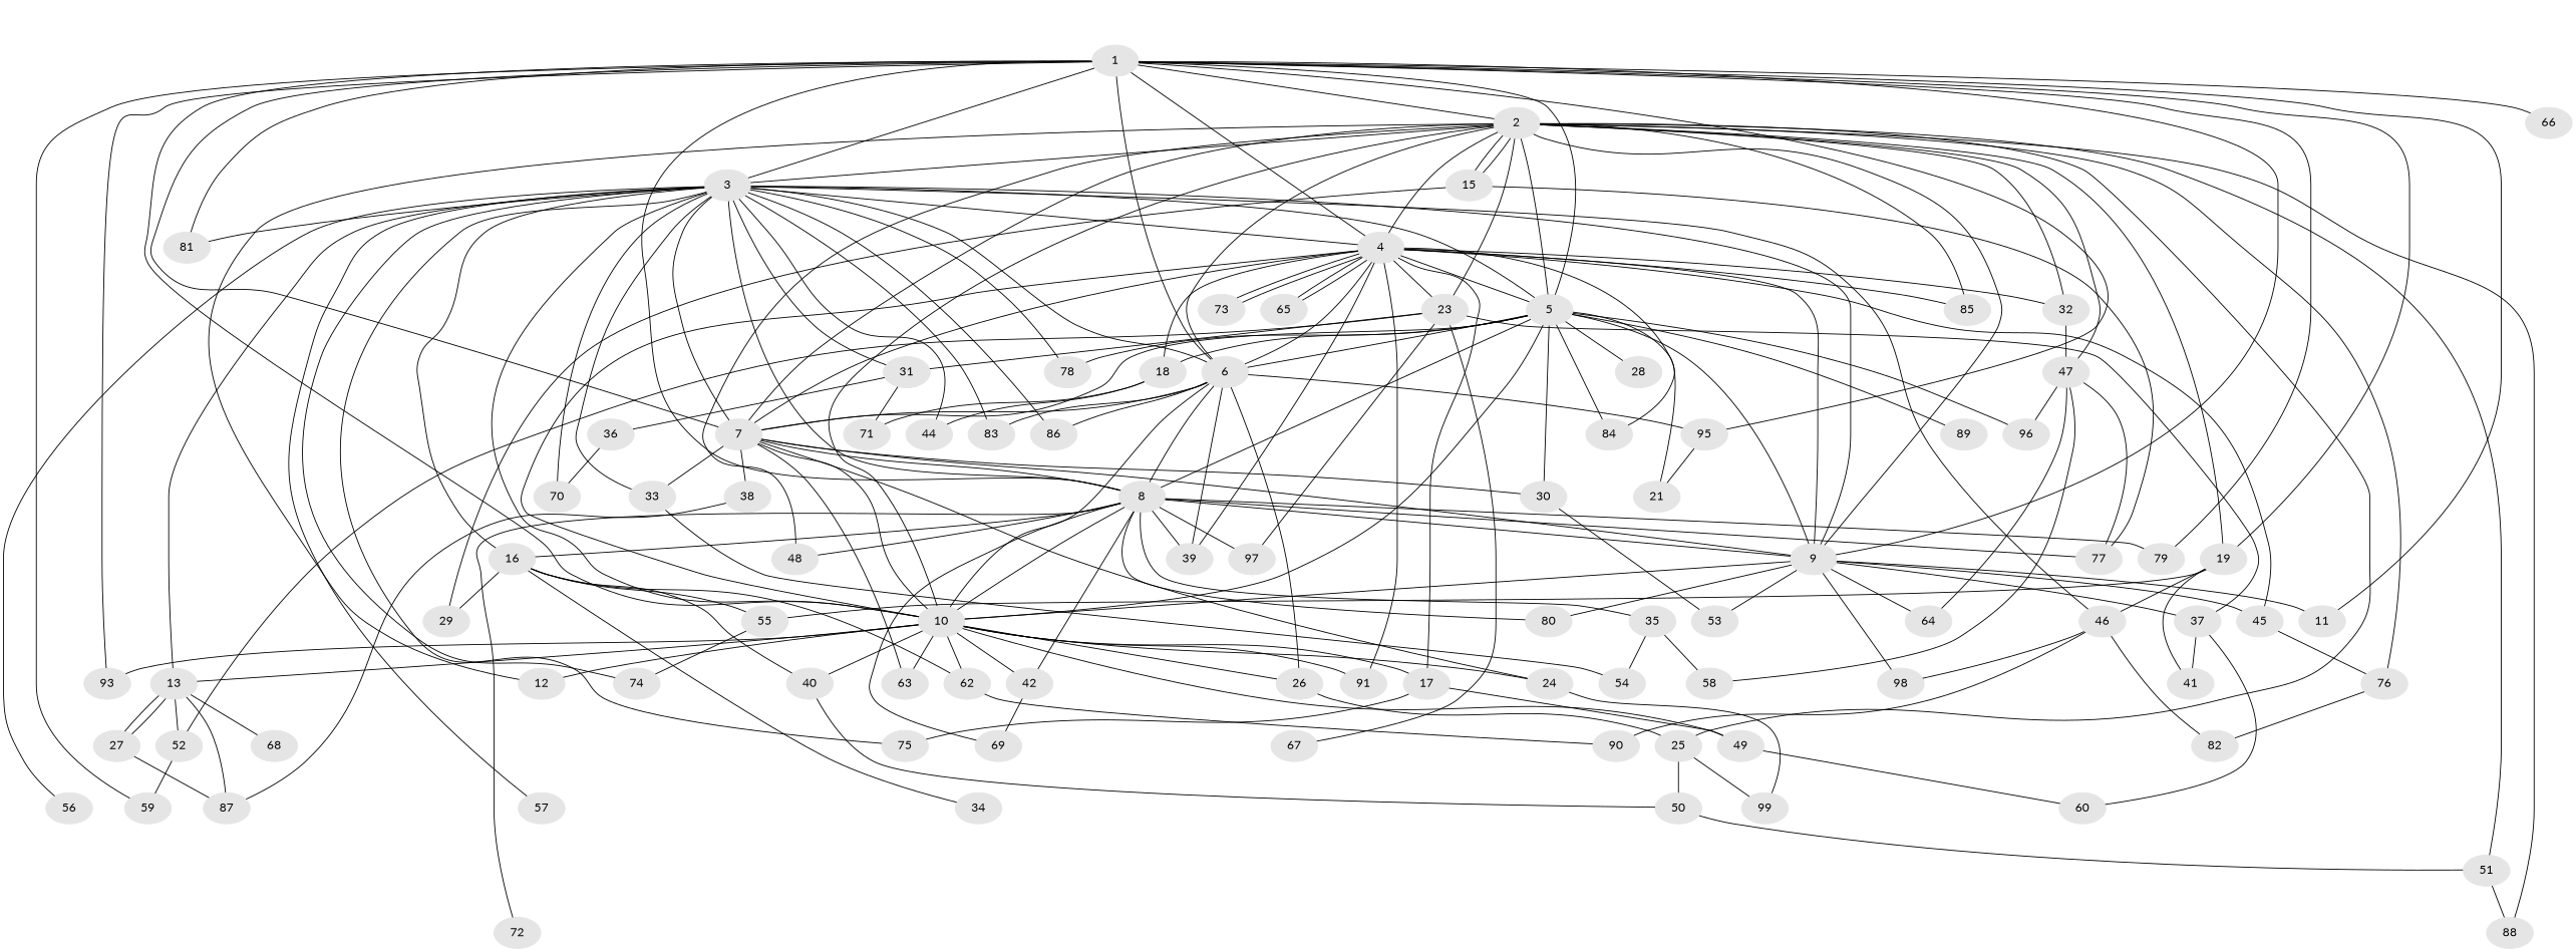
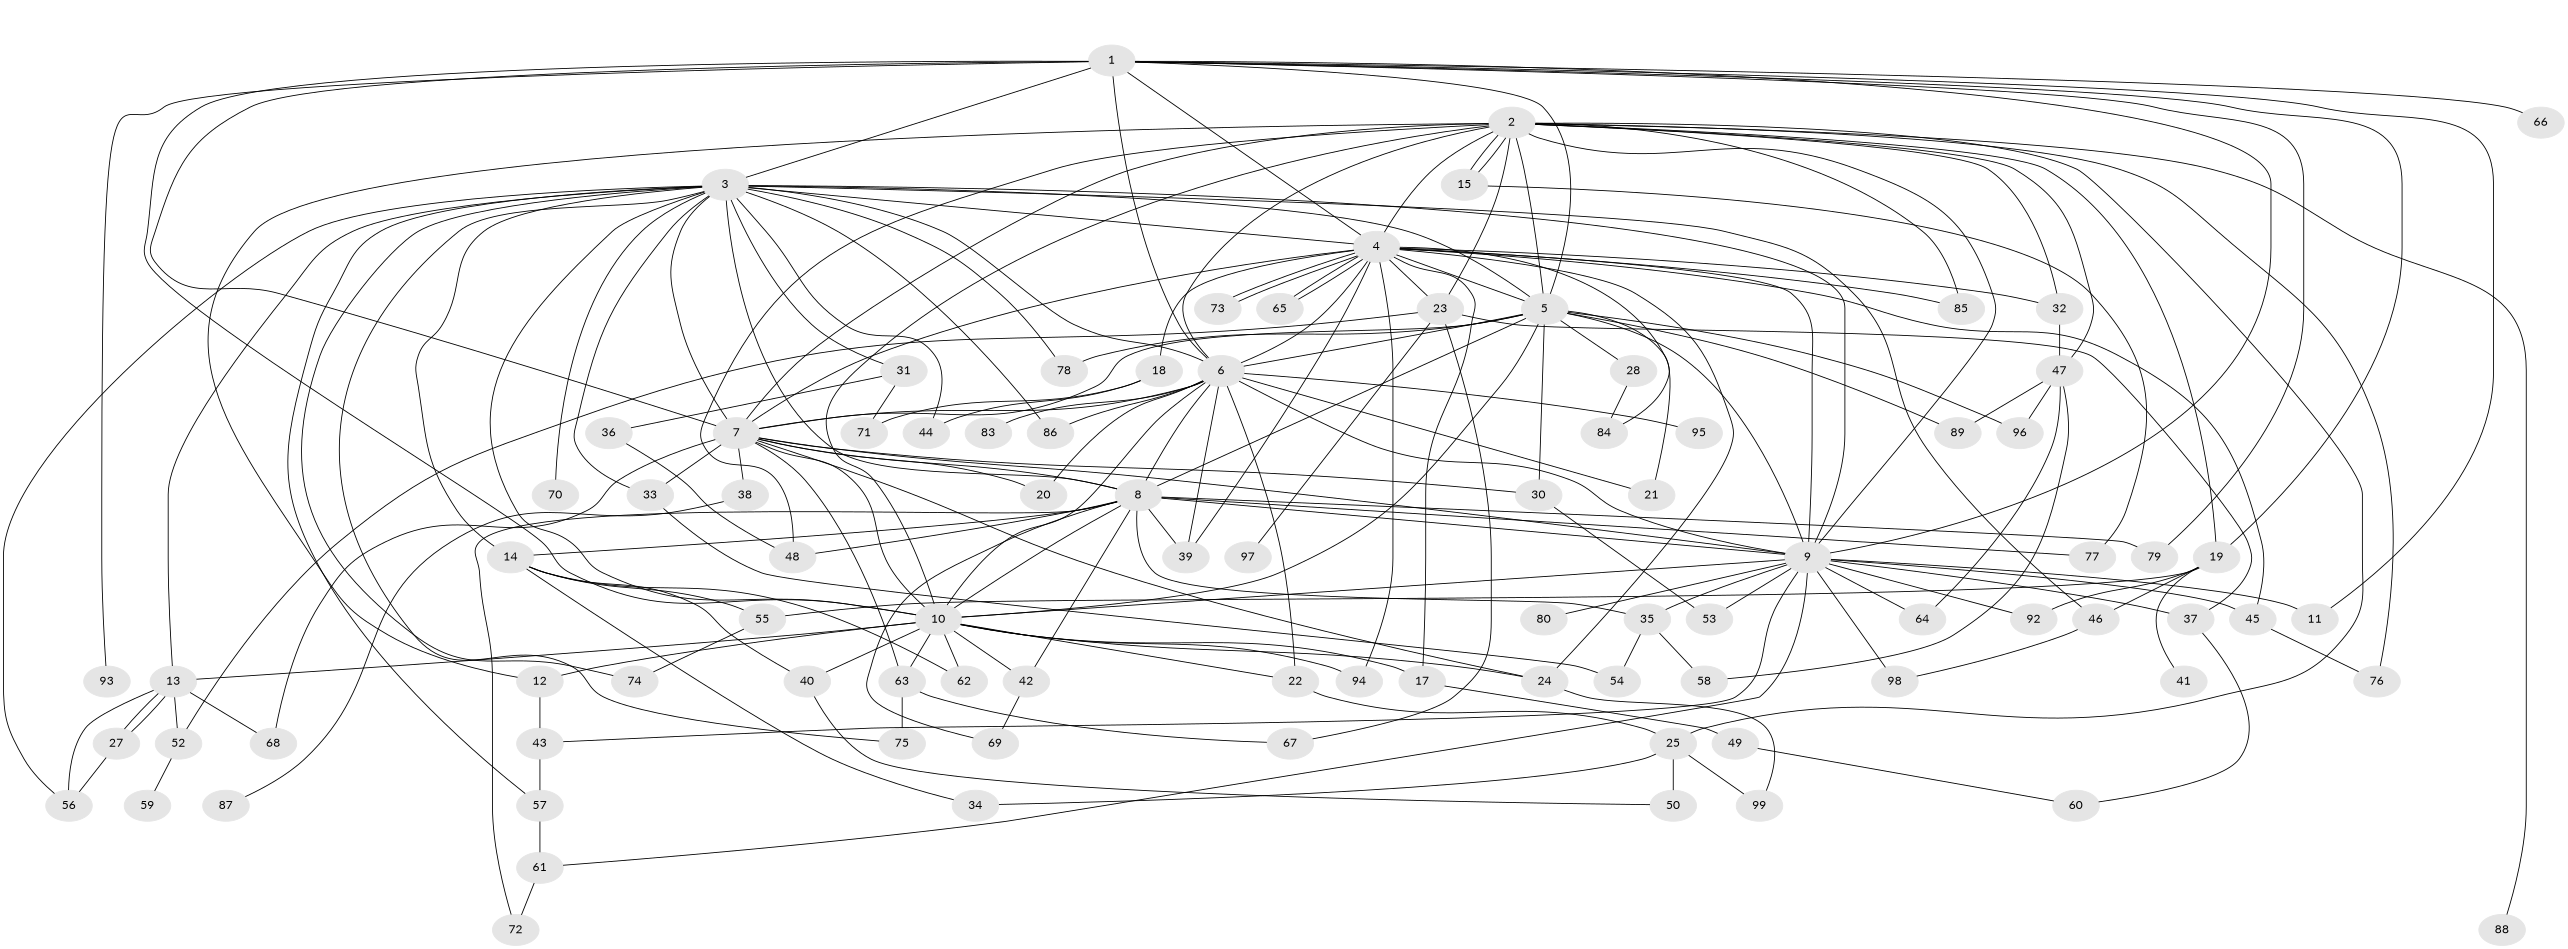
  graph {
    fontname=Lato
    node [color=gray90 fontname=Lato style=filled]
    edge [fontname=Lato]
    1
    2
    3
    4
    5
    6
    7
    8
    9
    10
    11
    19
    59
    66
    79
-   81
    93
    95
    12
    15
    23
    25
    32
    47
    48
-   51
    76
    85
    88
    13
-   14 [label=16]
+   14
    31
    33
    44
    46
    56
    57
    70
    74
    75
    78
    83
    86
    17
    18
    39
    45
    65
    73
    84
-   91
+   91 [label=94]
    21
    28
    30
    89
    96
-   22 [label=26]
+   20
+   22
    38
    24
    63
    68
    35
    42
    69
    72
    77
    80
    97
    37
+   43
    53
+   61
    64
+   92
    98
    40
    49
    62
    55
    41
-   29
    52
    67
    34
    n86 [label=99]
    50
    58
-   82
    27
    71
    36
    54
-   90
    87
    60
-   1 -- 2
    1 -- 3
    1 -- 4
    1 -- 5
    1 -- 6
    1 -- 7
-   1 -- 8
    1 -- 9
    1 -- 10
    1 -- 11
    1 -- 19
-   1 -- 59
    1 -- 66
    1 -- 79
-   1 -- 81
    1 -- 93
-   1 -- 95
-   2 -- 3
    2 -- 4
    2 -- 5
    2 -- 6
    2 -- 7
    2 -- 9
    2 -- 10
    2 -- 19
    2 -- 12
    2 -- 15
    2 -- 15
    2 -- 23
    2 -- 25
    2 -- 32
    2 -- 47
    2 -- 48
-   2 -- 51
    2 -- 76
    2 -- 85
    2 -- 88
    3 -- 4
    3 -- 5
    3 -- 6
    3 -- 7
    3 -- 8
    3 -- 9
    3 -- 10
-   3 -- 81
    3 -- 13
    3 -- 14
    3 -- 31
    3 -- 33
    3 -- 44
    3 -- 46
    3 -- 56
    3 -- 57
    3 -- 70
    3 -- 74
    3 -- 75
    3 -- 78
-   3 -- 83
    3 -- 86
    4 -- 5
    4 -- 6
    4 -- 7
    4 -- 9
-   4 -- 10
+   4 -- 24
    4 -- 23
    4 -- 32
    4 -- 85
    4 -- 17
    4 -- 18
    4 -- 39
    4 -- 45
    4 -- 65
    4 -- 65
    4 -- 73
    4 -- 73
    4 -- 84
    4 -- 91
    5 -- 6
    5 -- 7
    5 -- 8
    5 -- 9
    5 -- 10
    5 -- 78
-   5 -- 18
-   5 -- 84
+   28 -- 84
    5 -- 21
    5 -- 28
    5 -- 30
    5 -- 89
    5 -- 96
    6 -- 7
    6 -- 8
+   6 -- 9
    6 -- 10
    6 -- 95
    6 -- 83
    6 -- 86
    6 -- 39
-   95 -- 21
+   6 -- 21
+   6 -- 20
    6 -- 22
    7 -- 8
    7 -- 9
    7 -- 10
    7 -- 33
    7 -- 30
+   7 -- 20
    7 -- 38
    7 -- 24
    7 -- 63
+   7 -- 68
    8 -- 9
    8 -- 10
    8 -- 79
    8 -- 48
    8 -- 14
    8 -- 39
    8 -- 35
    8 -- 42
    8 -- 69
    8 -- 72
    8 -- 77
-   8 -- 80
-   8 -- 97
    9 -- 10
    9 -- 11
    9 -- 45
+   9 -- 35
    9 -- 80
    9 -- 37
+   9 -- 43
    9 -- 53
+   9 -- 61
    9 -- 64
+   9 -- 92
    9 -- 98
-   10 -- 93
    10 -- 12
    10 -- 13
    10 -- 17
    10 -- 91
    10 -- 22
    10 -- 24
    10 -- 63
    10 -- 42
    10 -- 40
-   10 -- 49
    10 -- 62
    19 -- 46
+   19 -- 92
    19 -- 55
    19 -- 41
+   12 -- 43
    15 -- 77
-   15 -- 29
-   23 -- 31
    23 -- 97
    23 -- 37
    23 -- 52
    23 -- 67
+   25 -- 34
    25 -- n86
    25 -- 50
    32 -- 47
-   47 -- 77
+   47 -- 89
    47 -- 96
    47 -- 64
    47 -- 58
-   51 -- 88
-   76 -- 82
-   13 -- 87
+   13 -- 56
    13 -- 68
    13 -- 52
    13 -- 27
    13 -- 27
    14 -- 40
    14 -- 62
    14 -- 55
-   14 -- 29
    14 -- 34
    31 -- 71
    31 -- 36
    33 -- 54
    46 -- 98
-   46 -- 82
-   46 -- 90
+   57 -- 61
    17 -- 49
    18 -- 44
    18 -- 71
    45 -- 76
    30 -- 53
    22 -- 25
    38 -- 87
    24 -- n86
-   17 -- 75
+   63 -- 75
+   63 -- 67
    35 -- 58
    35 -- 54
    42 -- 69
-   37 -- 41
    37 -- 60
+   43 -- 57
+   61 -- 72
    40 -- 50
    49 -- 60
-   62 -- 90
    55 -- 74
    52 -- 59
-   50 -- 51
-   27 -- 87
-   36 -- 70
+   27 -- 56
+   36 -- 48
  }
